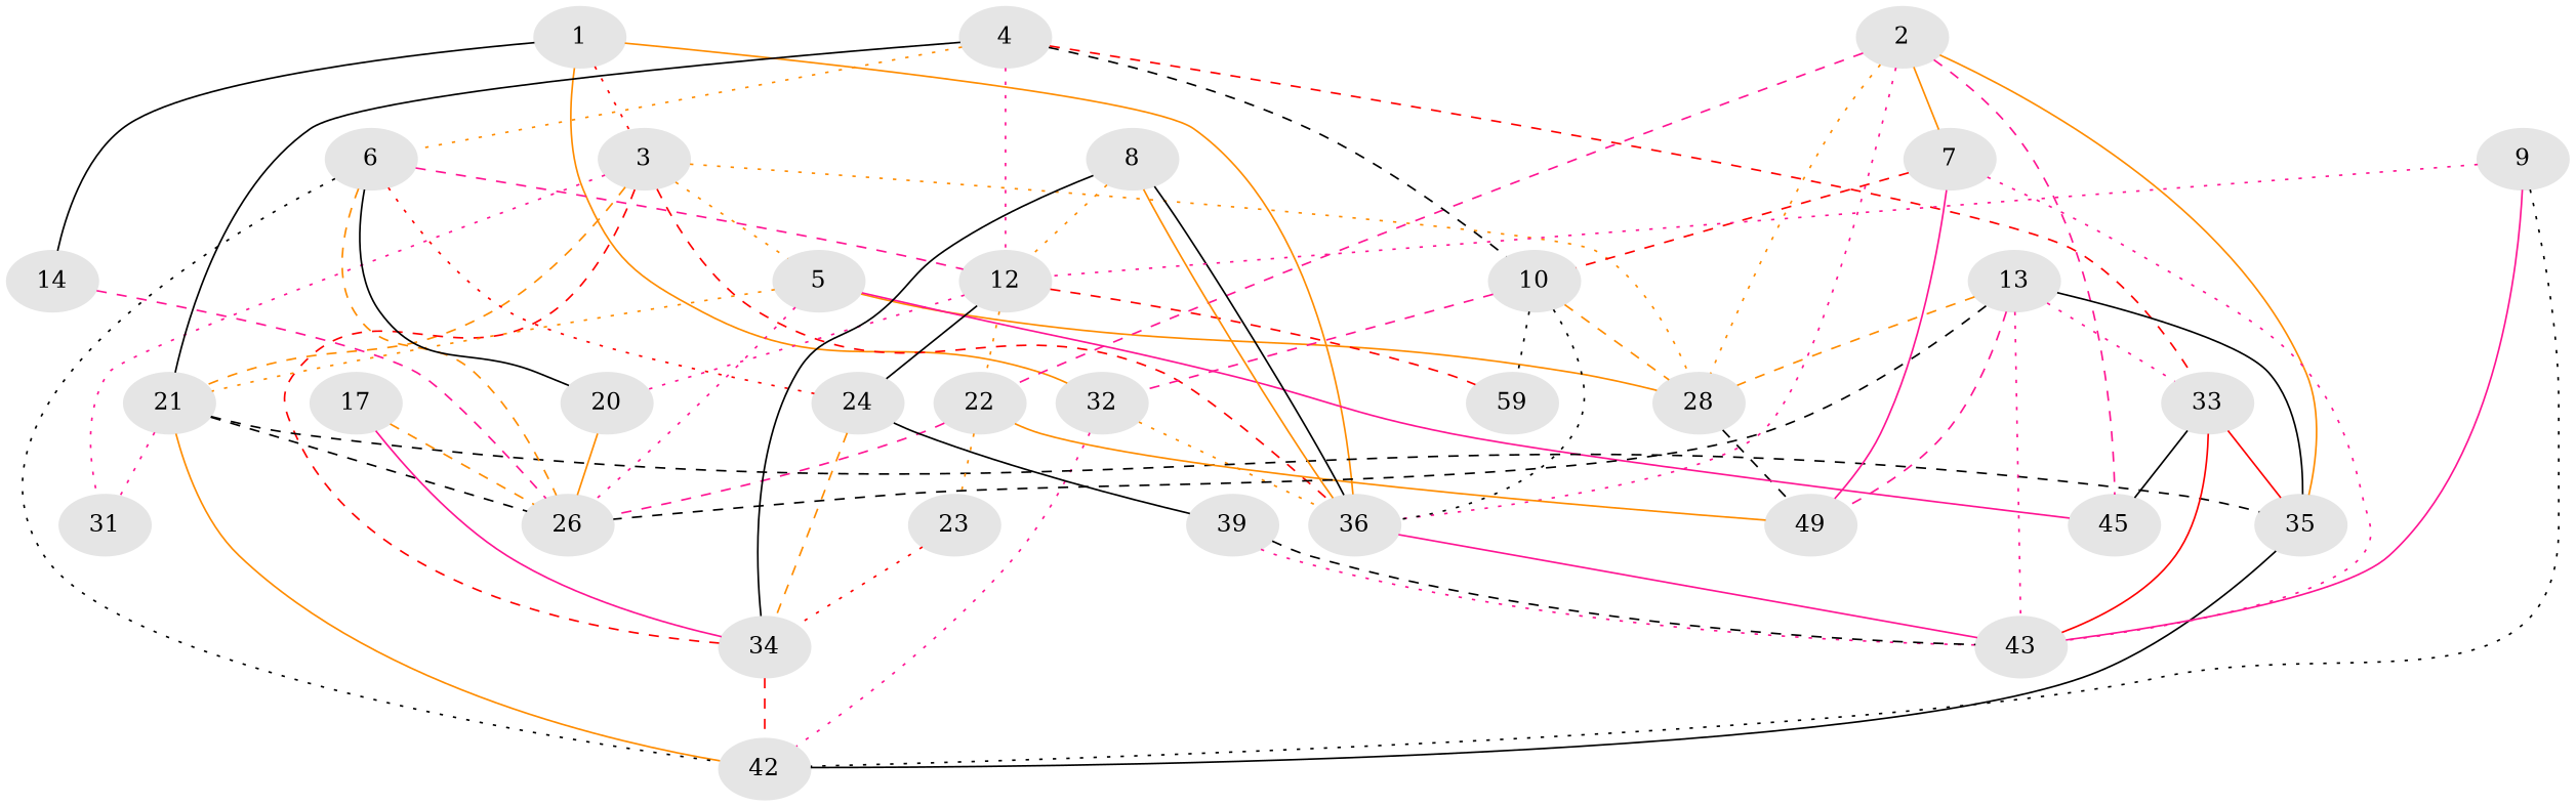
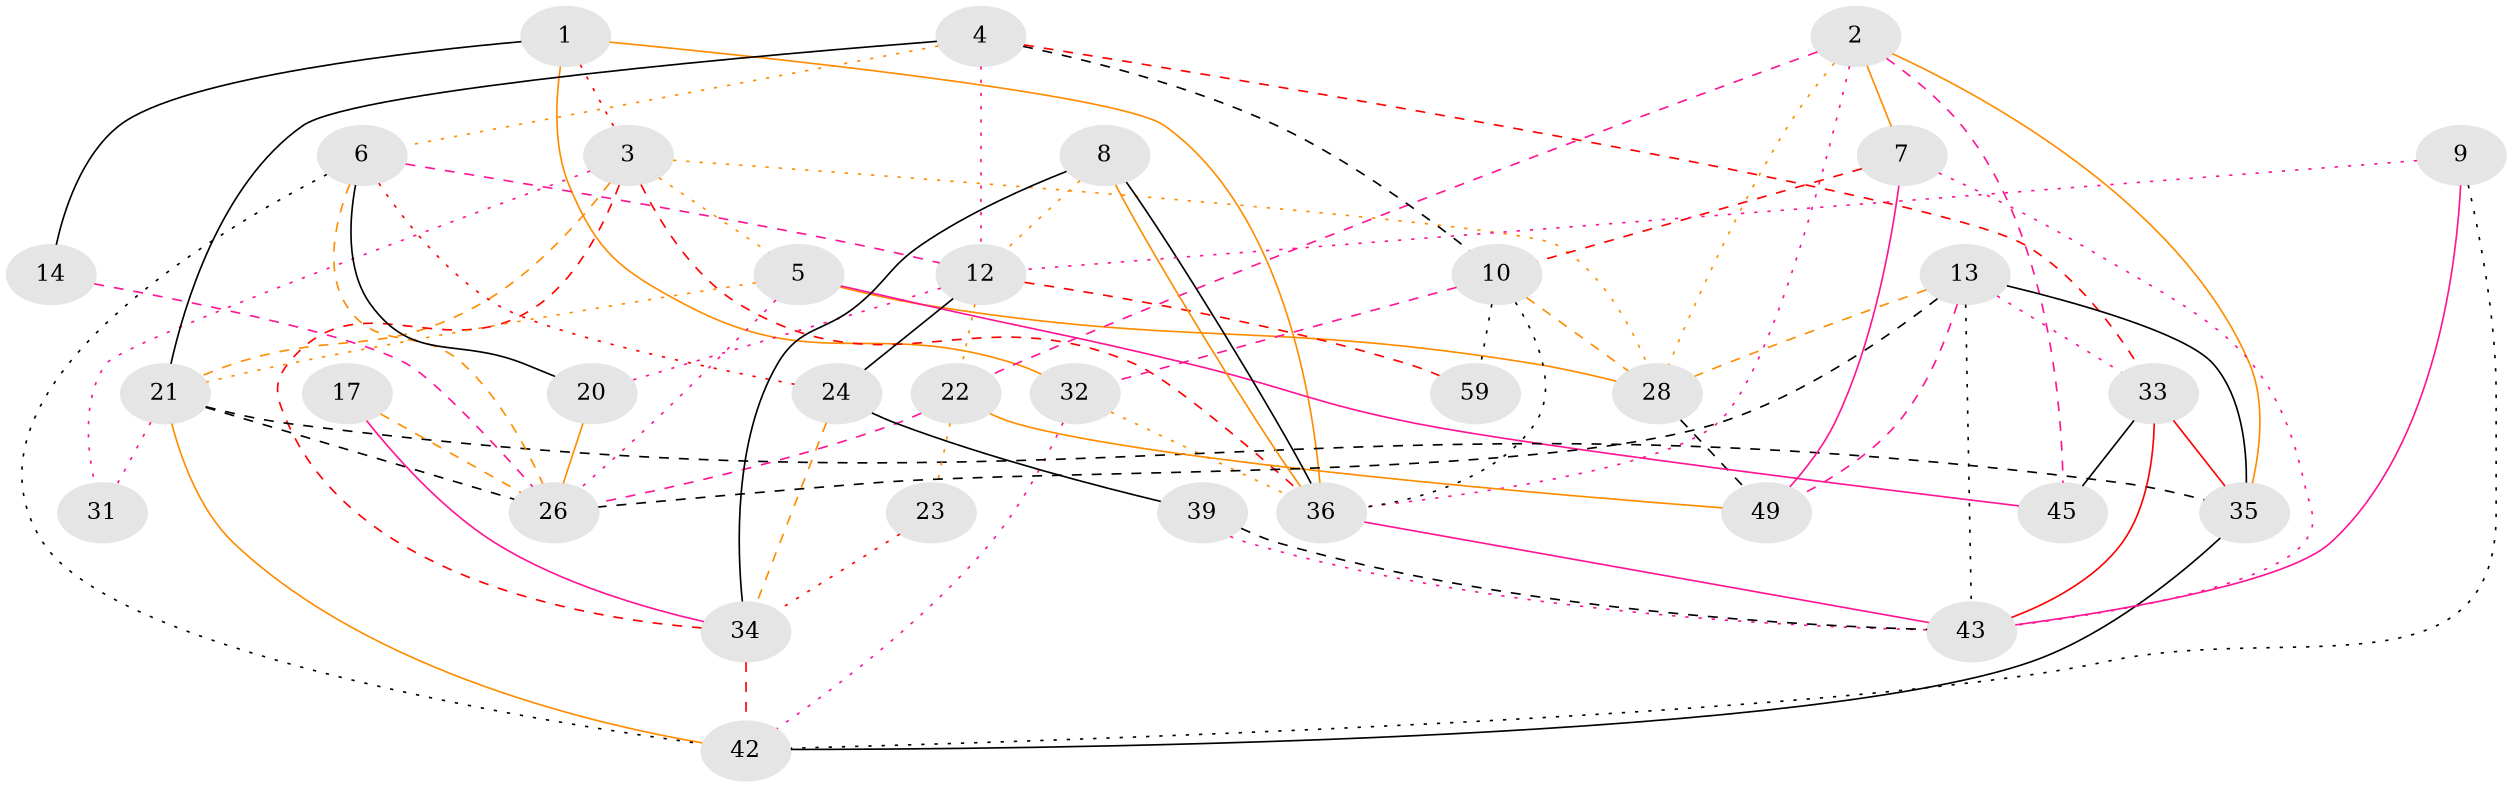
  graph {
    node [color=gray90 style=filled]
    edge [color=darkorange style=dotted]
    1 [super="+53"]
    3 [super="+18"]
    14
    32
    36 [super="+40"]
    28 [super="+50"]
    5 [super="+11"]
    21 [super="+29"]
    31
    34 [super="+47"]
    26 [super="+27"]
    42 [super="+48"]
    43 [super="+44"]
    2 [super="+15"]
    7 [super="+41"]
    22
    35 [super="+37"]
    45
    10 [super="+16"]
    49
    23
    6 [super="+51"]
    12 [super="+25"]
    20
    24 [super="+52"]
    4
    33 [super="+38"]
    n28 [label=59]
    39
    8
    9 [super="+46"]
    13 [super="+30"]
    17
    1 -- 3 [color=red]
    1 -- 14 [color=black style=solid]
    1 -- 32 [style=solid]
    1 -- 36 [style=solid]
    3 -- 36 [color=red style=dashed]
    3 -- 28
    3 -- 5
    3 -- 21 [style=dashed weight=2]
    3 -- 31 [color=deeppink]
    3 -- 34 [color=red style=dashed]
    14 -- 26 [color=deeppink style=dashed]
    32 -- 36
    32 -- 42 [color=deeppink]
    36 -- 43 [color=deeppink style=solid]
    28 -- 49 [color=black style=dashed]
    5 -- 28 [style=solid]
    5 -- 21
    5 -- 26 [color=deeppink]
    5 -- 45 [color=deeppink style=solid]
    21 -- 31 [color=deeppink]
    21 -- 26 [color=black style=dashed]
    21 -- 42 [style=solid weight=2]
    21 -- 35 [color=black style=dashed]
    34 -- 42 [color=red style=dashed]
    2 -- 36 [color=deeppink]
    2 -- 28
    2 -- 7 [style=solid]
    2 -- 22 [color=deeppink style=dashed]
    2 -- 35 [style=solid]
    2 -- 45 [color=deeppink style=dashed]
    7 -- 43 [color=deeppink]
    7 -- 10 [color=red style=dashed]
    7 -- 49 [color=deeppink style=solid]
    22 -- 26 [color=deeppink style=dashed]
    22 -- 49 [style=solid]
    22 -- 23
    35 -- 42 [color=black style=solid]
    10 -- 32 [color=deeppink style=dashed]
    10 -- 36 [color=black]
    10 -- 28 [style=dashed]
    10 -- n28 [color=black]
    23 -- 34 [color=red]
    6 -- 26 [style=dashed]
    6 -- 42 [color=black]
    6 -- 12 [color=deeppink style=dashed]
    6 -- 20 [color=black style=solid]
    6 -- 24 [color=red]
    12 -- 22
    12 -- 20 [color=deeppink]
    12 -- 24 [color=black style=solid]
    12 -- n28 [color=red style=dashed]
    20 -- 26 [style=solid]
    24 -- 34 [style=dashed]
    24 -- 39 [color=black style=solid]
    4 -- 21 [color=black style=solid]
    4 -- 10 [color=black style=dashed]
    4 -- 6
    4 -- 12 [color=deeppink]
    4 -- 33 [color=red style=dashed]
    33 -- 43 [color=red style=solid]
    33 -- 35 [color=red style=solid]
    33 -- 45 [color=black style=solid]
    39 -- 43 [color=deeppink]
    39 -- 43 [color=black style=dashed]
    8 -- 36 [style=solid]
    8 -- 36 [color=black style=solid]
    8 -- 34 [color=black style=solid]
    8 -- 12
    9 -- 42 [color=black]
    9 -- 43 [color=deeppink style=solid]
    9 -- 12 [color=deeppink]
    13 -- 28 [style=dashed]
    13 -- 26 [color=black style=dashed]
-   13 -- 43 [color=deeppink weight=2]
+   13 -- 43 [color=black weight=2]
    13 -- 35 [color=black style=solid]
    13 -- 49 [color=deeppink style=dashed]
    13 -- 33 [color=deeppink]
    17 -- 34 [color=deeppink style=solid]
    17 -- 26 [style=dashed]
  }
